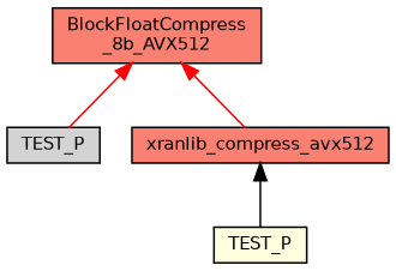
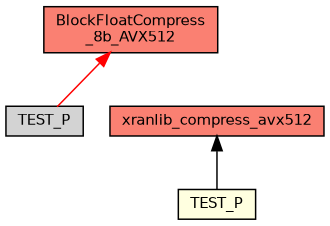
  digraph {
    rankdir=TB
    node [color=black fillcolor=salmon fontname=Helvetica fontsize=10 shape=record style=filled]
    edge [color=red dir=back fontname=Helvetica fontsize=10 labelfontname=Helvetica labelfontsize=10 style=solid]
    n1 [fontcolor=black height=0.2 label="BlockFloatCompress\l_8b_AVX512" width=0.4]
    n2 [fillcolor=lightgrey height=0.2 label=TEST_P width=0.4]
    n3 [height=0.2 label=xranlib_compress_avx512 width=0.4]
    n4 [fillcolor=lightyellow height=0.2 label=TEST_P width=0.4]
    n1 -> n2
-   n1 -> n3
    n3 -> n4 [color=black]
  }
